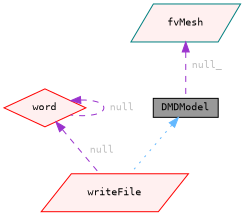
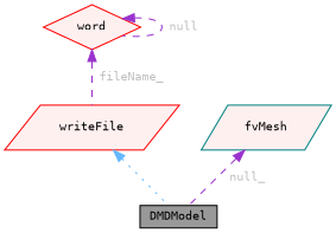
  digraph {
    fontname="DejaVu Sans Mono"
    node [color=red fillcolor="#FFF0F0" fontname="DejaVu Sans Mono" fontsize=10 shape=parallelogram style=filled]
    edge [color=darkorchid3 dir=back fontname="DejaVu Sans Mono" fontsize=10 labelfontname=Helvetica labelfontsize=10 style=dashed fontcolor=grey]
    n1 [color=black fillcolor=grey60 fontcolor=black height=0.2 label=DMDModel shape=box width=0.4]
    n2 [height=0.2 label=writeFile width=0.4]
    n3 [height=0.2 label=word shape=diamond width=0.4]
    n4 [color=teal height=0.2 label=fvMesh width=0.4]
-   n1 -> n2 [color=steelblue1 style=dotted fontcolor=""]
-   n3 -> n2 [label=" null"]
+   n2 -> n1 [color=steelblue1 style=dotted fontcolor=""]
+   n3 -> n2 [label=" fileName_"]
    n3 -> n3 [label=" null"]
    n4 -> n1 [label=" null_"]
  }
